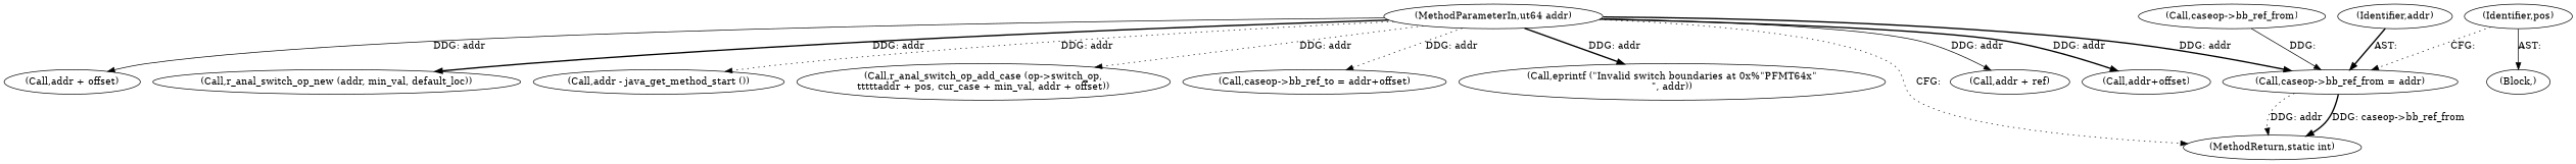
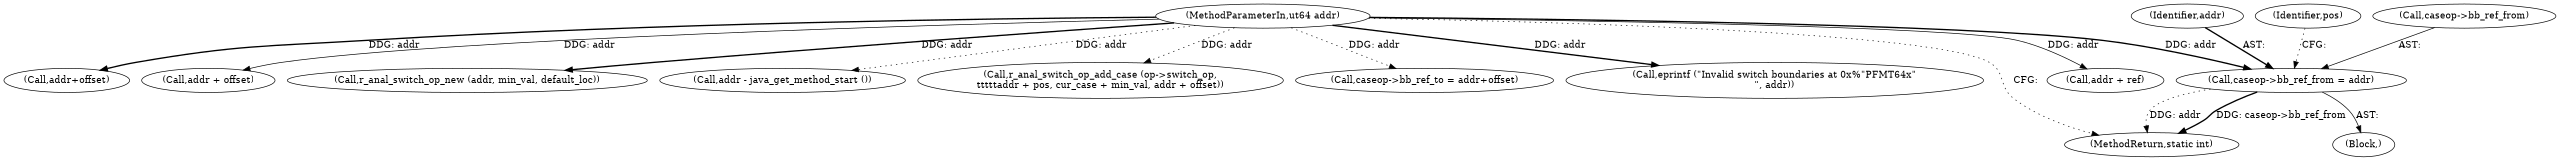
  digraph {
    edge [style=bold]
    n1 [label="(Call,caseop->bb_ref_from = addr)"]
    n2 [label="(MethodReturn,static int)"]
    n3 [label="(Block,)"]
    n4 [label="(Identifier,addr)"]
    n5 [label="(MethodParameterIn,ut64 addr)"]
    n6 [label="(Call,addr + ref)"]
    n7 [label="(Call,addr+offset)"]
    n8 [label="(Call,addr + offset)"]
    n9 [label="(Call,r_anal_switch_op_new (addr, min_val, default_loc))"]
    n10 [label="(Call,addr - java_get_method_start ())"]
    n11 [label="(Call,r_anal_switch_op_add_case (op->switch_op,\n\t\t\t\t\taddr + pos, cur_case + min_val, addr + offset))"]
    n12 [label="(Call,caseop->bb_ref_to = addr+offset)"]
    n13 [label="(Call,eprintf (\"Invalid switch boundaries at 0x%\"PFMT64x\"\n\", addr))"]
    n14 [label="(Identifier,pos)"]
    n15 [label="(Call,caseop->bb_ref_from)"]
    n1 -> n2 [label="DDG: caseop->bb_ref_from"]
    n1 -> n2 [label="DDG: addr" style=dotted]
-   n14 -> n3 [label="AST: " style=solid]
+   n1 -> n3 [label="AST: " style=solid]
    n4 -> n1 [label="AST: "]
    n5 -> n1 [label="DDG: addr"]
    n5 -> n2 [label="CFG: " style=dotted]
    n5 -> n6 [label="DDG: addr" style=solid]
    n5 -> n7 [label="DDG: addr"]
    n5 -> n8 [label="DDG: addr" style=solid]
    n5 -> n9 [label="DDG: addr"]
    n5 -> n10 [label="DDG: addr" style=dotted]
    n5 -> n11 [label="DDG: addr" style=dotted]
    n5 -> n12 [label="DDG: addr" style=dotted]
    n5 -> n13 [label="DDG: addr"]
    n14 -> n1 [label="CFG: " style=dotted]
-   n15 -> n1 [label="DDG: " style=solid]
+   n15 -> n1 [label="AST: " style=solid]
  }
